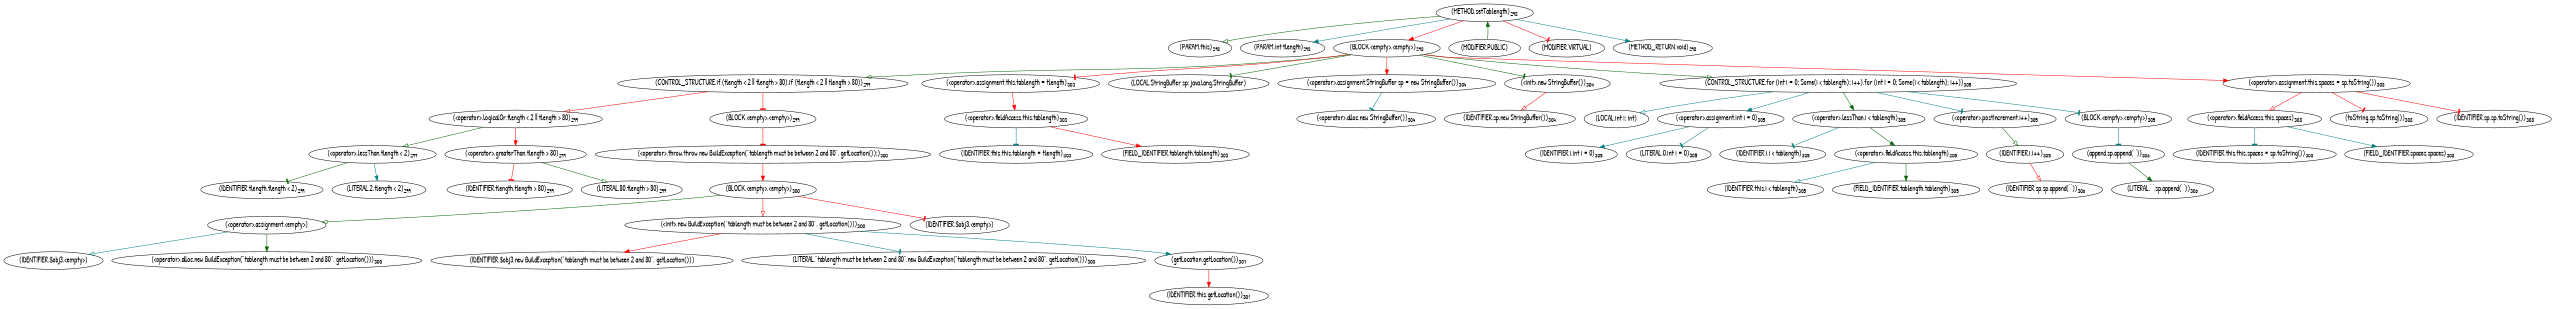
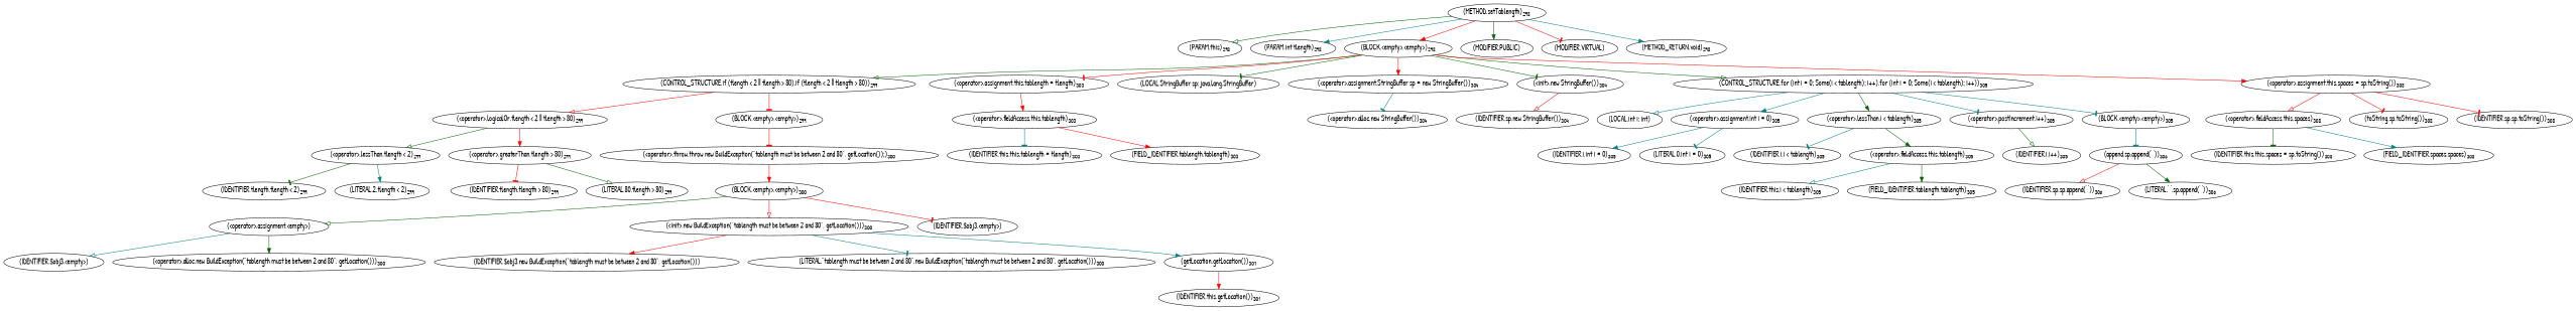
  digraph {
    fontname="Patrick Hand"
    node [fontname="Patrick Hand"]
    edge [arrowhead=normal color=red fontname="Patrick Hand"]
    n1 [label=<(METHOD,setTablength)<SUB>298</SUB>>]
    n2 [label=<(PARAM,this)<SUB>298</SUB>>]
    n3 [label=<(PARAM,int tlength)<SUB>298</SUB>>]
    n4 [label=<(BLOCK,&lt;empty&gt;,&lt;empty&gt;)<SUB>298</SUB>>]
    n5 [label=<(MODIFIER,PUBLIC)>]
    n6 [label=<(MODIFIER,VIRTUAL)>]
    n7 [label=<(METHOD_RETURN,void)<SUB>298</SUB>>]
    n8 [label=<(CONTROL_STRUCTURE,if (tlength &lt; 2 || tlength &gt; 80),if (tlength &lt; 2 || tlength &gt; 80))<SUB>299</SUB>>]
    n9 [label=<(&lt;operator&gt;.assignment,this.tablength = tlength)<SUB>303</SUB>>]
    n10 [label=<(LOCAL,StringBuffer sp: java.lang.StringBuffer)>]
    n11 [label=<(&lt;operator&gt;.assignment,StringBuffer sp = new StringBuffer())<SUB>304</SUB>>]
    n12 [label=<(&lt;init&gt;,new StringBuffer())<SUB>304</SUB>>]
    n13 [label=<(CONTROL_STRUCTURE,for (int i = 0; Some(i &lt; tablength); i++),for (int i = 0; Some(i &lt; tablength); i++))<SUB>305</SUB>>]
    n14 [label=<(&lt;operator&gt;.assignment,this.spaces = sp.toString())<SUB>308</SUB>>]
    n15 [label=<(&lt;operator&gt;.logicalOr,tlength &lt; 2 || tlength &gt; 80)<SUB>299</SUB>>]
    n16 [label=<(BLOCK,&lt;empty&gt;,&lt;empty&gt;)<SUB>299</SUB>>]
    n17 [label=<(&lt;operator&gt;.fieldAccess,this.tablength)<SUB>303</SUB>>]
    n18 [label=<(&lt;operator&gt;.alloc,new StringBuffer())<SUB>304</SUB>>]
    n19 [label=<(IDENTIFIER,sp,new StringBuffer())<SUB>304</SUB>>]
    n20 [label=<(LOCAL,int i: int)>]
    n21 [label=<(&lt;operator&gt;.assignment,int i = 0)<SUB>305</SUB>>]
    n22 [label=<(&lt;operator&gt;.lessThan,i &lt; tablength)<SUB>305</SUB>>]
    n23 [label=<(&lt;operator&gt;.postIncrement,i++)<SUB>305</SUB>>]
    n24 [label=<(BLOCK,&lt;empty&gt;,&lt;empty&gt;)<SUB>305</SUB>>]
    n25 [label=<(&lt;operator&gt;.fieldAccess,this.spaces)<SUB>308</SUB>>]
    n26 [label=<(toString,sp.toString())<SUB>308</SUB>>]
    n27 [label=<(IDENTIFIER,sp,sp.toString())<SUB>308</SUB>>]
    n28 [label=<(&lt;operator&gt;.lessThan,tlength &lt; 2)<SUB>299</SUB>>]
    n29 [label=<(&lt;operator&gt;.greaterThan,tlength &gt; 80)<SUB>299</SUB>>]
    n30 [label=<(&lt;operator&gt;.throw,throw new BuildException(&quot;tablength must be between 2 and 80&quot;, getLocation());)<SUB>300</SUB>>]
    n31 [label=<(IDENTIFIER,tlength,tlength &lt; 2)<SUB>299</SUB>>]
    n32 [label=<(LITERAL,2,tlength &lt; 2)<SUB>299</SUB>>]
    n33 [label=<(IDENTIFIER,tlength,tlength &gt; 80)<SUB>299</SUB>>]
    n34 [label=<(LITERAL,80,tlength &gt; 80)<SUB>299</SUB>>]
    n35 [label=<(BLOCK,&lt;empty&gt;,&lt;empty&gt;)<SUB>300</SUB>>]
    n36 [label=<(&lt;operator&gt;.assignment,&lt;empty&gt;)>]
    n37 [label=<(&lt;init&gt;,new BuildException(&quot;tablength must be between 2 and 80&quot;, getLocation()))<SUB>300</SUB>>]
    n38 [label=<(IDENTIFIER,$obj3,&lt;empty&gt;)>]
    n39 [label=<(IDENTIFIER,$obj3,&lt;empty&gt;)>]
    n40 [label=<(&lt;operator&gt;.alloc,new BuildException(&quot;tablength must be between 2 and 80&quot;, getLocation()))<SUB>300</SUB>>]
    n41 [label=<(IDENTIFIER,$obj3,new BuildException(&quot;tablength must be between 2 and 80&quot;, getLocation()))>]
    n42 [label=<(LITERAL,&quot;tablength must be between 2 and 80&quot;,new BuildException(&quot;tablength must be between 2 and 80&quot;, getLocation()))<SUB>300</SUB>>]
    n43 [label=<(getLocation,getLocation())<SUB>301</SUB>>]
    n44 [label=<(IDENTIFIER,this,getLocation())<SUB>301</SUB>>]
    n45 [label=<(IDENTIFIER,this,this.tablength = tlength)<SUB>303</SUB>>]
    n46 [label=<(FIELD_IDENTIFIER,tablength,tablength)<SUB>303</SUB>>]
    n47 [label=<(IDENTIFIER,i,int i = 0)<SUB>305</SUB>>]
    n48 [label=<(LITERAL,0,int i = 0)<SUB>305</SUB>>]
    n49 [label=<(IDENTIFIER,i,i &lt; tablength)<SUB>305</SUB>>]
    n50 [label=<(&lt;operator&gt;.fieldAccess,this.tablength)<SUB>305</SUB>>]
    n51 [label=<(IDENTIFIER,i,i++)<SUB>305</SUB>>]
    n52 [label=<(append,sp.append(' '))<SUB>306</SUB>>]
    n53 [label=<(IDENTIFIER,this,i &lt; tablength)<SUB>305</SUB>>]
    n54 [label=<(FIELD_IDENTIFIER,tablength,tablength)<SUB>305</SUB>>]
    n55 [label=<(IDENTIFIER,sp,sp.append(' '))<SUB>306</SUB>>]
    n56 [label=<(LITERAL,' ',sp.append(' '))<SUB>306</SUB>>]
    n57 [label=<(IDENTIFIER,this,this.spaces = sp.toString())<SUB>308</SUB>>]
    n58 [label=<(FIELD_IDENTIFIER,spaces,spaces)<SUB>308</SUB>>]
    n1 -> n2 [arrowhead=onormal color=darkgreen]
    n1 -> n3 [color=teal]
    n1 -> n4
-   n5 -> n1 [color=darkgreen]
+   n1 -> n5 [color=darkgreen]
    n1 -> n6 [arrowhead=tee]
    n1 -> n7 [color=teal]
    n4 -> n8 [arrowhead=onormal color=darkgreen]
    n4 -> n9 [arrowhead=tee]
    n4 -> n10 [arrowhead=tee color=darkgreen]
    n4 -> n11
    n4 -> n12 [arrowhead=tee color=darkgreen]
    n4 -> n13 [arrowhead=onormal color=darkgreen]
    n4 -> n14
    n8 -> n15 [arrowhead=onormal]
    n8 -> n16 [arrowhead=tee]
    n9 -> n17
    n11 -> n18 [arrowhead=tee color=teal]
    n12 -> n19 [arrowhead=onormal]
    n13 -> n20 [arrowhead=onormal color=teal]
    n13 -> n21 [color=teal]
    n13 -> n22 [color=darkgreen]
    n13 -> n23 [arrowhead=tee color=teal]
    n13 -> n24 [arrowhead=tee color=teal]
    n14 -> n25 [arrowhead=onormal]
    n14 -> n26 [arrowhead=tee]
    n14 -> n27 [arrowhead=tee]
    n15 -> n28 [arrowhead=onormal color=darkgreen]
    n15 -> n29
    n16 -> n30 [arrowhead=tee]
    n17 -> n45 [arrowhead=tee color=teal]
    n17 -> n46
    n21 -> n47 [color=teal]
    n21 -> n48 [arrowhead=tee color=teal]
    n22 -> n49 [arrowhead=tee color=teal]
    n22 -> n50 [color=darkgreen]
    n23 -> n51 [arrowhead=onormal color=darkgreen]
    n24 -> n52 [arrowhead=tee color=teal]
-   n25 -> n57 [arrowhead=tee color=teal]
+   n25 -> n57 [arrowhead=tee color=darkgreen]
    n25 -> n58 [color=teal]
    n28 -> n31 [arrowhead=tee color=darkgreen]
    n28 -> n32 [color=teal]
    n29 -> n33 [arrowhead=tee]
    n29 -> n34 [arrowhead=onormal color=darkgreen]
    n30 -> n35
    n35 -> n36 [arrowhead=onormal color=darkgreen]
    n35 -> n37 [arrowhead=onormal]
    n35 -> n38 [arrowhead=tee]
    n36 -> n39 [arrowhead=onormal color=teal]
    n36 -> n40 [color=darkgreen]
    n37 -> n41
    n37 -> n42 [arrowhead=tee color=teal]
    n37 -> n43 [color=teal]
    n43 -> n44
    n50 -> n53 [arrowhead=onormal color=teal]
    n50 -> n54 [color=darkgreen]
-   n51 -> n55 [arrowhead=onormal]
+   n52 -> n55 [arrowhead=onormal]
    n52 -> n56 [color=darkgreen]
  }
